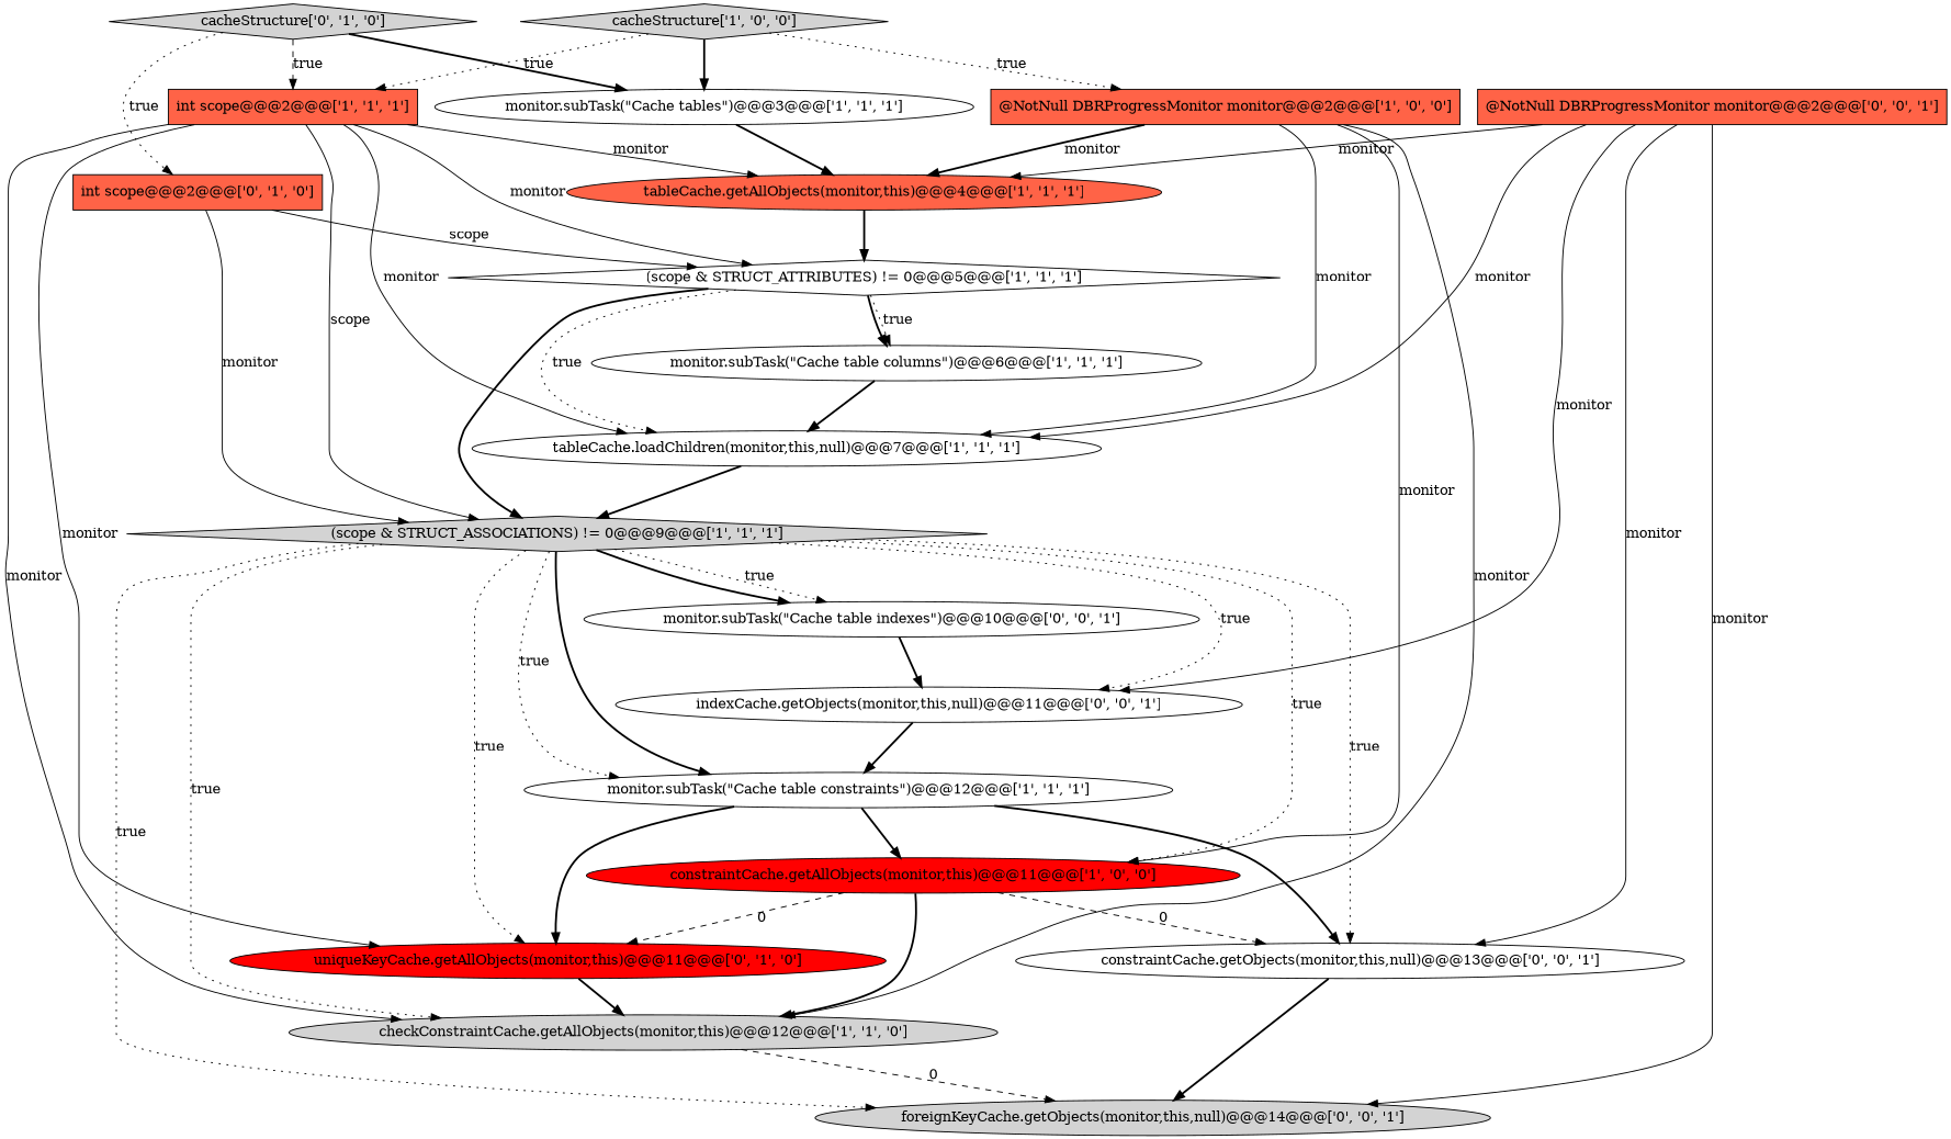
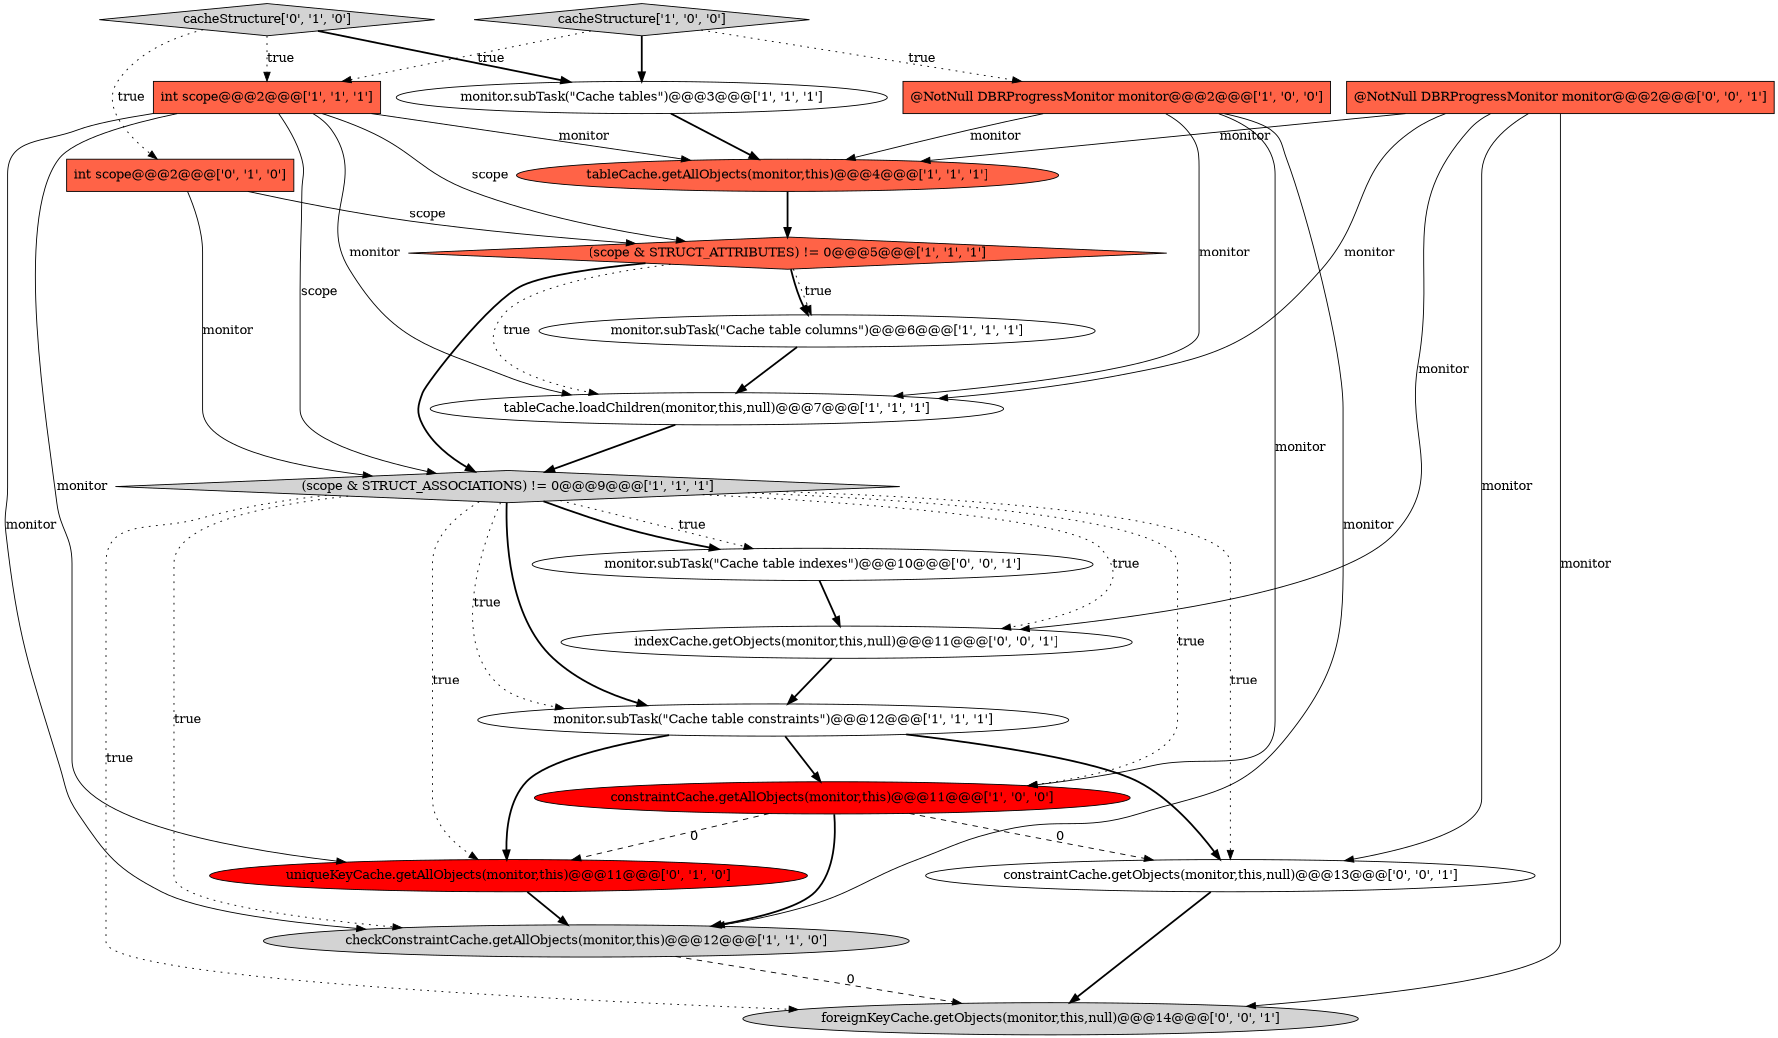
  digraph {
    node [fillcolor=white shape=ellipse style=filled]
    edge [style=bold]
    n1 [label="tableCache.loadChildren(monitor,this,null)@@@7@@@['1', '1', '1']"]
    n2 [fillcolor=lightgray label="(scope & STRUCT_ASSOCIATIONS) != 0@@@9@@@['1', '1', '1']" shape=diamond]
    n3 [fillcolor=lightgray label="checkConstraintCache.getAllObjects(monitor,this)@@@12@@@['1', '1', '0']"]
    n4 [fillcolor=red label="constraintCache.getAllObjects(monitor,this)@@@11@@@['1', '0', '0']"]
    n5 [fillcolor=lightgray label="foreignKeyCache.getObjects(monitor,this,null)@@@14@@@['0', '0', '1']"]
    n6 [label="indexCache.getObjects(monitor,this,null)@@@11@@@['0', '0', '1']"]
    n7 [label="constraintCache.getObjects(monitor,this,null)@@@13@@@['0', '0', '1']"]
    n8 [label="monitor.subTask(\"Cache table constraints\")@@@12@@@['1', '1', '1']"]
    n9 [fillcolor=red label="uniqueKeyCache.getAllObjects(monitor,this)@@@11@@@['0', '1', '0']"]
    n10 [label="monitor.subTask(\"Cache table indexes\")@@@10@@@['0', '0', '1']"]
    n11 [fillcolor=tomato label="@NotNull DBRProgressMonitor monitor@@@2@@@['1', '0', '0']" shape=box]
    n12 [fillcolor=tomato label="tableCache.getAllObjects(monitor,this)@@@4@@@['1', '1', '1']"]
-   n13 [label="(scope & STRUCT_ATTRIBUTES) != 0@@@5@@@['1', '1', '1']" shape=diamond]
+   n13 [fillcolor=tomato label="(scope & STRUCT_ATTRIBUTES) != 0@@@5@@@['1', '1', '1']" shape=diamond]
    n14 [label="monitor.subTask(\"Cache tables\")@@@3@@@['1', '1', '1']"]
    n15 [fillcolor=tomato label="@NotNull DBRProgressMonitor monitor@@@2@@@['0', '0', '1']" shape=box]
    n16 [fillcolor=lightgray label="cacheStructure['0', '1', '0']" shape=diamond]
    n17 [fillcolor=tomato label="int scope@@@2@@@['0', '1', '0']" shape=box]
    n18 [fillcolor=tomato label="int scope@@@2@@@['1', '1', '1']" shape=box]
    n19 [label="monitor.subTask(\"Cache table columns\")@@@6@@@['1', '1', '1']"]
    n20 [fillcolor=lightgray label="cacheStructure['1', '0', '0']" shape=diamond]
    n1 -> n2
    n2 -> n3 [label=true style=dotted]
    n2 -> n4 [label=true style=dotted]
    n2 -> n5 [label=true style=dotted]
    n2 -> n6 [label=true style=dotted]
    n2 -> n7 [label=true style=dotted]
    n2 -> n8 [label=true style=dotted]
    n2 -> n8
    n2 -> n9 [label=true style=dotted]
    n2 -> n10 [label=true style=dotted]
    n2 -> n10
    n3 -> n5 [label=0 style=dashed]
    n4 -> n3
    n4 -> n7 [label=0 style=dashed]
    n4 -> n9 [label=0 style=dashed]
    n6 -> n8
    n7 -> n5
    n8 -> n4
    n8 -> n7
    n8 -> n9
    n9 -> n3
    n10 -> n6
    n11 -> n1 [label=monitor style=solid]
    n11 -> n3 [label=monitor style=solid]
    n11 -> n4 [label=monitor style=solid]
-   n11 -> n12 [label=monitor]
+   n11 -> n12 [label=monitor style=solid]
    n12 -> n13
    n13 -> n1 [label=true style=dotted]
    n13 -> n2
    n13 -> n19 [label=true style=dotted]
    n13 -> n19
    n14 -> n12
    n15 -> n1 [label=monitor style=solid]
    n15 -> n5 [label=monitor style=solid]
    n15 -> n6 [label=monitor style=solid]
    n15 -> n7 [label=monitor style=solid]
    n15 -> n12 [label=monitor style=solid]
    n16 -> n14
    n16 -> n17 [label=true style=dotted]
-   n16 -> n18 [label=true style=dashed]
+   n16 -> n18 [label=true style=dotted]
    n17 -> n2 [label=monitor style=solid]
    n17 -> n13 [label=scope style=solid]
    n18 -> n1 [label=monitor style=solid]
    n18 -> n2 [label=scope style=solid]
    n18 -> n3 [label=monitor style=solid]
    n18 -> n9 [label=monitor style=solid]
    n18 -> n12 [label=monitor style=solid]
-   n18 -> n13 [label=monitor style=solid]
+   n18 -> n13 [label=scope style=solid]
    n19 -> n1
    n20 -> n11 [label=true style=dotted]
    n20 -> n14
    n20 -> n18 [label=true style=dotted]
  }
